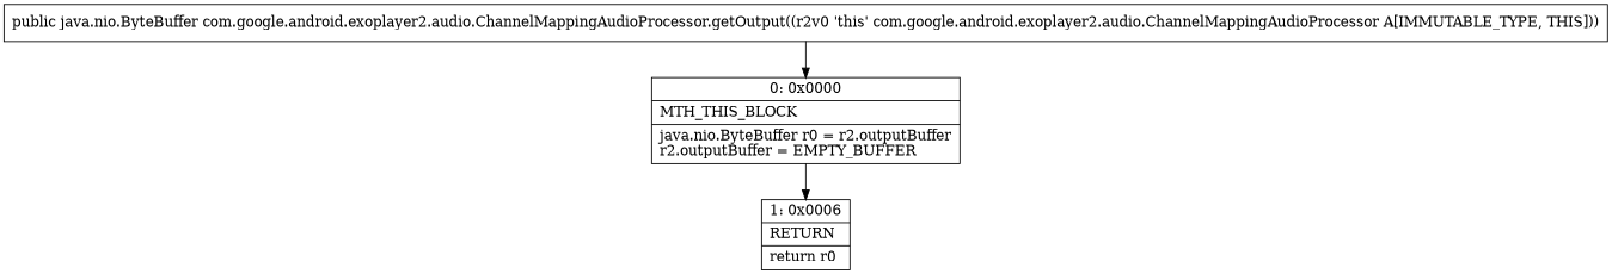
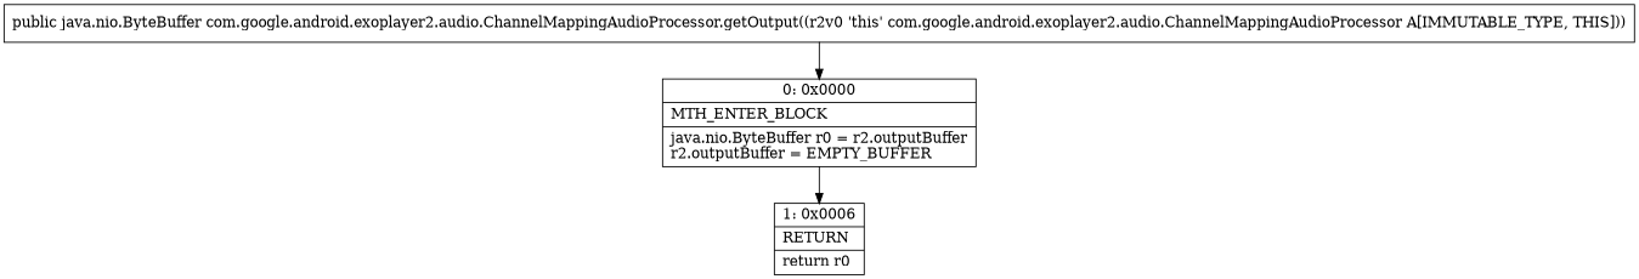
  digraph {
    node [shape=record]
-   n1 [label="{0\:\ 0x0000|MTH_THIS_BLOCK\l|java.nio.ByteBuffer r0 = r2.outputBuffer\lr2.outputBuffer = EMPTY_BUFFER\l}"]
+   n1 [label="{0\:\ 0x0000|MTH_ENTER_BLOCK\l|java.nio.ByteBuffer r0 = r2.outputBuffer\lr2.outputBuffer = EMPTY_BUFFER\l}"]
    n2 [label="{1\:\ 0x0006|RETURN\l|return r0\l}"]
    n3 [label="{public java.nio.ByteBuffer com.google.android.exoplayer2.audio.ChannelMappingAudioProcessor.getOutput((r2v0 'this' com.google.android.exoplayer2.audio.ChannelMappingAudioProcessor A[IMMUTABLE_TYPE, THIS])) }"]
    n1 -> n2
    n3 -> n1
  }
